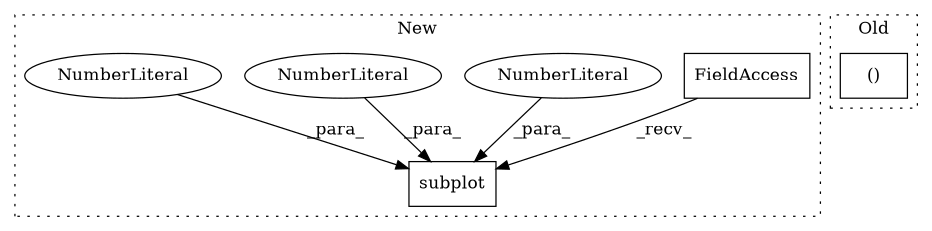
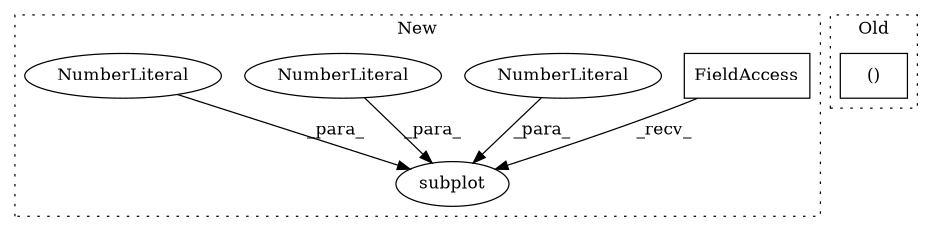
  digraph {
    node [a=34 l=1 shape=box]
-   n1 [a=32 l="8,1" label=subplot s="1469,1482"]
+   n1 [a=32 l="8,1" label=subplot s="1469,1482" shape=ellipse]
    n2 [a=22 l=10 label=FieldAccess s=1451]
    n3 [label=NumberLiteral s=1479 shape=ellipse]
    n4 [label=NumberLiteral s=1477 shape=ellipse]
    n5 [label=NumberLiteral s=1481 shape=ellipse]
    n6 [a=106 l=15 label="()" s=1301]
    subgraph cluster_1 {
      label=New
      style=dotted
      n1
      n2
      n3
      n4
      n5
    }
    subgraph cluster_2 {
      label=Old
      style=dotted
      n6
    }
    n2 -> n1 [label=_recv_]
    n3 -> n1 [label=_para_]
    n4 -> n1 [label=_para_]
    n5 -> n1 [label=_para_]
  }
